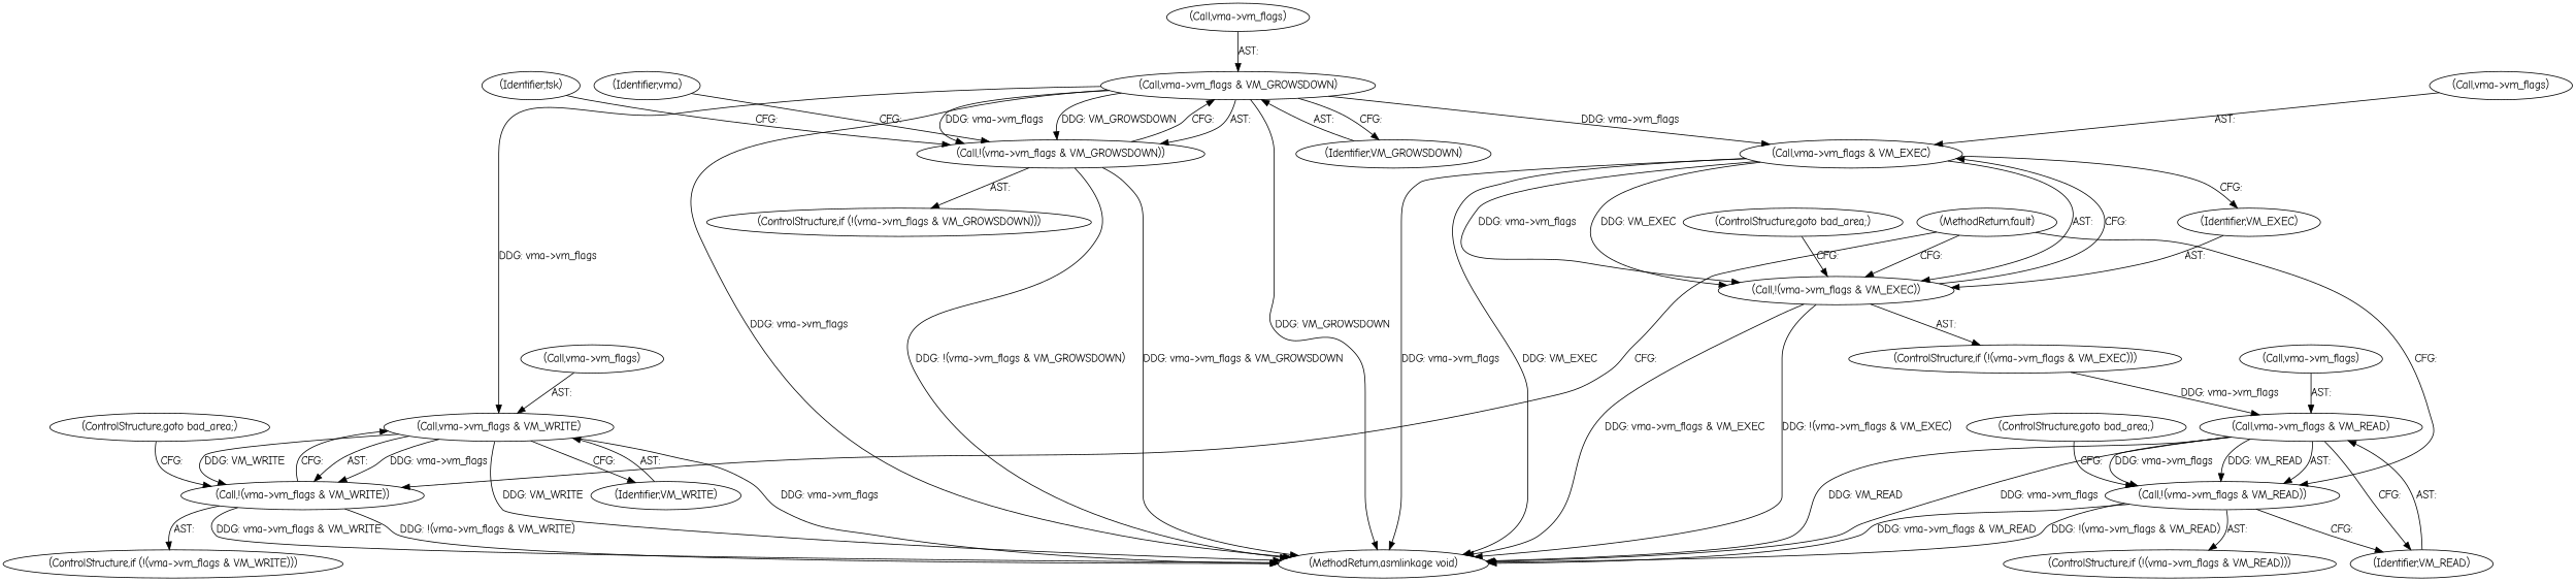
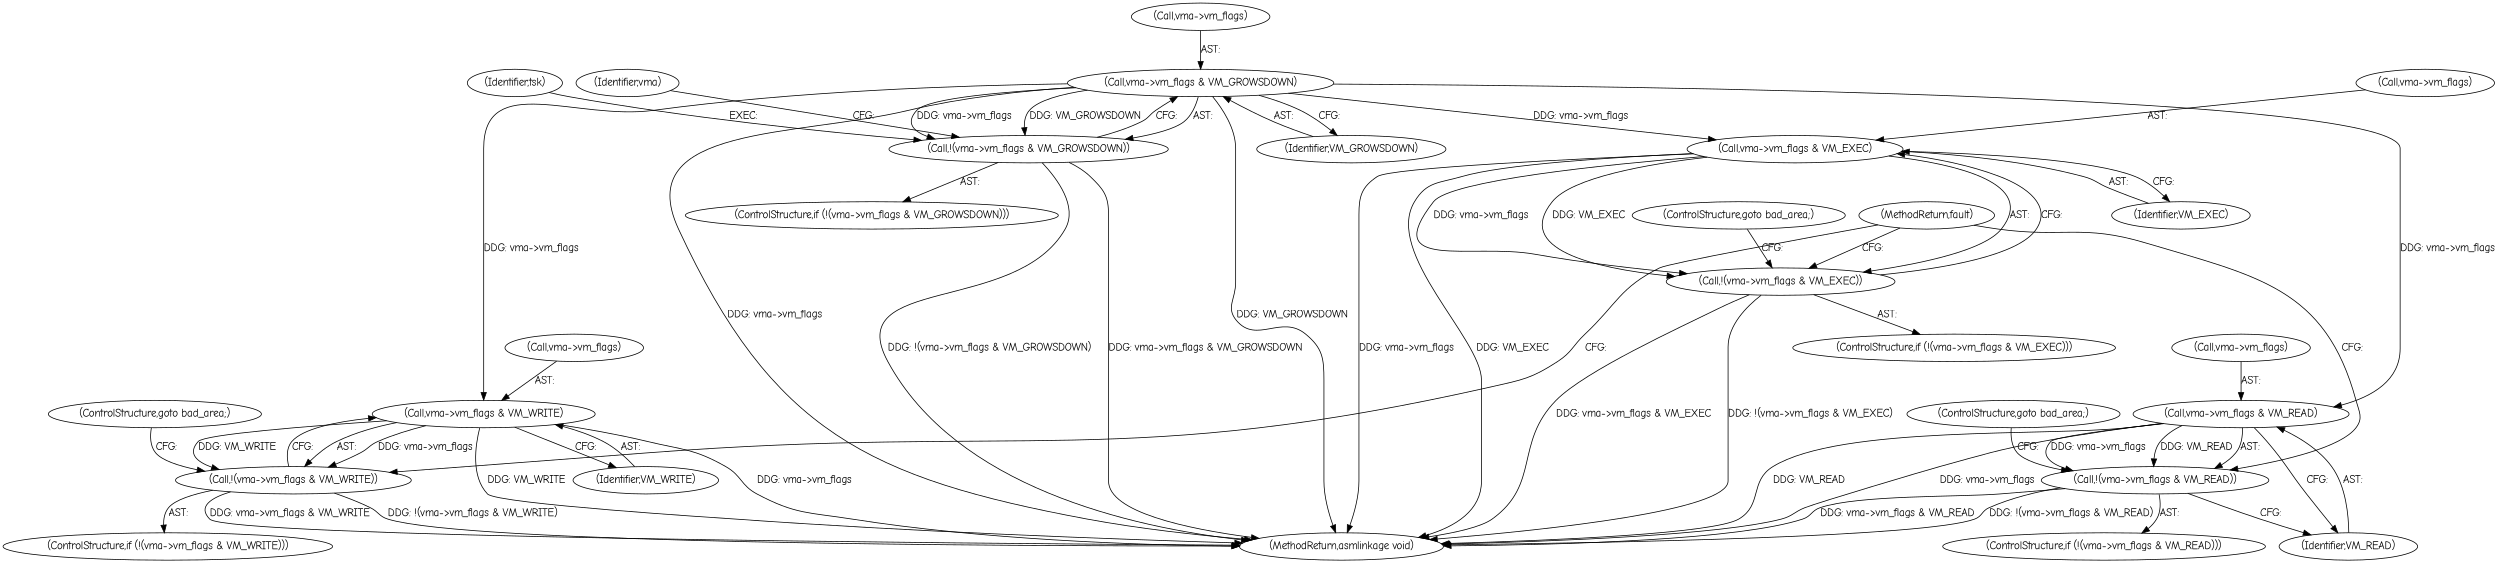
  digraph {
    fontname="Comic Neue"
    node [fontname="Comic Neue"]
    edge [fontname="Comic Neue"]
    n1 [label="(Call,vma->vm_flags & VM_GROWSDOWN)"]
    n2 [label="(Call,!(vma->vm_flags & VM_GROWSDOWN))"]
    n3 [label="(Call,vma->vm_flags & VM_EXEC)"]
    n4 [label="(Call,vma->vm_flags & VM_WRITE)"]
    n5 [label="(Call,vma->vm_flags & VM_READ)"]
    n6 [label="(MethodReturn,asmlinkage void)"]
    n7 [label="(Identifier,VM_GROWSDOWN)"]
    n8 [label="(ControlStructure,if (!(vma->vm_flags & VM_GROWSDOWN)))"]
    n9 [label="(Call,!(vma->vm_flags & VM_EXEC))"]
    n10 [label="(Identifier,VM_EXEC)"]
    n11 [label="(Call,!(vma->vm_flags & VM_WRITE))"]
    n12 [label="(Identifier,VM_WRITE)"]
    n13 [label="(Call,!(vma->vm_flags & VM_READ))"]
    n14 [label="(Identifier,VM_READ)"]
    n15 [label="(ControlStructure,if (!(vma->vm_flags & VM_EXEC)))"]
    n16 [label="(ControlStructure,if (!(vma->vm_flags & VM_WRITE)))"]
    n17 [label="(ControlStructure,if (!(vma->vm_flags & VM_READ)))"]
    n18 [label="(Identifier,tsk)"]
    n19 [label="(ControlStructure,goto bad_area;)"]
    n20 [label="(Identifier,vma)"]
    n21 [label="(MethodReturn,fault)"]
    n22 [label="(ControlStructure,goto bad_area;)"]
    n23 [label="(ControlStructure,goto bad_area;)"]
    n24 [label="(Call,vma->vm_flags)"]
    n25 [label="(Call,vma->vm_flags)"]
    n26 [label="(Call,vma->vm_flags)"]
    n27 [label="(Call,vma->vm_flags)"]
    n1 -> n2 [label="AST: "]
    n1 -> n2 [label="DDG: vma->vm_flags"]
    n1 -> n2 [label="DDG: VM_GROWSDOWN"]
    n1 -> n3 [label="DDG: vma->vm_flags"]
    n1 -> n4 [label="DDG: vma->vm_flags"]
-   n15 -> n5 [label="DDG: vma->vm_flags"]
+   n1 -> n5 [label="DDG: vma->vm_flags"]
    n1 -> n6 [label="DDG: vma->vm_flags"]
    n1 -> n6 [label="DDG: VM_GROWSDOWN"]
    n1 -> n7 [label="CFG: "]
    n2 -> n1 [label="CFG: "]
    n2 -> n6 [label="DDG: vma->vm_flags & VM_GROWSDOWN"]
    n2 -> n6 [label="DDG: !(vma->vm_flags & VM_GROWSDOWN)"]
    n2 -> n8 [label="AST: "]
    n3 -> n6 [label="DDG: vma->vm_flags"]
    n3 -> n6 [label="DDG: VM_EXEC"]
    n3 -> n9 [label="AST: "]
    n3 -> n9 [label="DDG: vma->vm_flags"]
    n3 -> n9 [label="DDG: VM_EXEC"]
    n3 -> n10 [label="CFG: "]
    n4 -> n6 [label="DDG: VM_WRITE"]
    n4 -> n6 [label="DDG: vma->vm_flags"]
    n4 -> n11 [label="AST: "]
    n4 -> n11 [label="DDG: vma->vm_flags"]
    n4 -> n11 [label="DDG: VM_WRITE"]
    n4 -> n12 [label="CFG: "]
    n5 -> n6 [label="DDG: vma->vm_flags"]
    n5 -> n6 [label="DDG: VM_READ"]
    n5 -> n13 [label="AST: "]
    n5 -> n13 [label="DDG: vma->vm_flags"]
    n5 -> n13 [label="DDG: VM_READ"]
    n5 -> n14 [label="CFG: "]
    n7 -> n1 [label="AST: "]
    n9 -> n3 [label="CFG: "]
    n9 -> n6 [label="DDG: vma->vm_flags & VM_EXEC"]
    n9 -> n6 [label="DDG: !(vma->vm_flags & VM_EXEC)"]
    n9 -> n15 [label="AST: "]
-   n10 -> n9 [label="AST: "]
+   n10 -> n3 [label="AST: "]
    n11 -> n4 [label="CFG: "]
    n11 -> n6 [label="DDG: vma->vm_flags & VM_WRITE"]
    n11 -> n6 [label="DDG: !(vma->vm_flags & VM_WRITE)"]
    n11 -> n16 [label="AST: "]
    n12 -> n4 [label="AST: "]
    n13 -> n6 [label="DDG: vma->vm_flags & VM_READ"]
    n13 -> n6 [label="DDG: !(vma->vm_flags & VM_READ)"]
    n13 -> n14 [label="CFG: "]
    n13 -> n17 [label="AST: "]
    n14 -> n5 [label="AST: "]
-   n18 -> n2 [label="CFG: "]
+   n18 -> n2 [label="EXEC: "]
    n19 -> n11 [label="CFG: "]
    n20 -> n2 [label="CFG: "]
    n21 -> n9 [label="CFG: "]
    n21 -> n11 [label="CFG: "]
    n21 -> n13 [label="CFG: "]
    n22 -> n13 [label="CFG: "]
    n23 -> n9 [label="CFG: "]
    n24 -> n3 [label="AST: "]
    n25 -> n1 [label="AST: "]
    n26 -> n5 [label="AST: "]
    n27 -> n4 [label="AST: "]
  }
